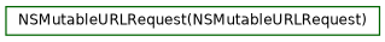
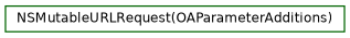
  digraph {
    rankdir=LR
-   n1 [color=darkgreen fillcolor=white fontname=Helvetica fontsize=10 height=0.2 label="NSMutableURLRequest(NSMutableURLRequest)" shape=record style=filled width=0.4]
+   n1 [color=darkgreen fillcolor=white fontname=Helvetica fontsize=10 height=0.2 label="NSMutableURLRequest(OAParameterAdditions)" shape=record style=filled width=0.4]
  }
